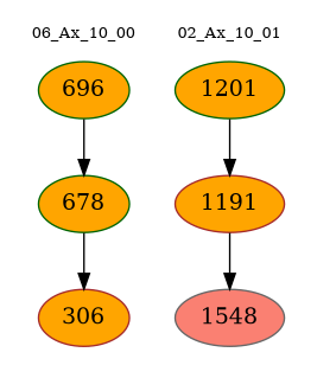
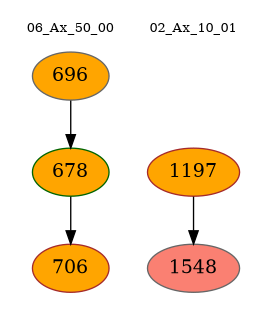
  digraph {
    fontname="DejaVu Serif"
    node [color=gray40 fillcolor=orange fontname="DejaVu Serif" style=filled]
    edge [color=black fontname="DejaVu Serif"]
-   n1 [color=darkgreen label=696]
+   n1 [label=696]
    n2 [color=darkgreen label=678]
-   n3 [color=brown label=306]
-   n4 [color=darkgreen label=1201]
-   n5 [color=brown label=1191]
+   n3 [color=brown label=706]
+   n5 [color=brown label=1197]
    n6 [fillcolor=salmon label=1548]
    subgraph cluster_1 {
      color=white
      fontsize=10
-     label="06_Ax_10_00"
+     label="06_Ax_50_00"
      n1
      n2
      n3
    }
    subgraph cluster_2 {
      color=white
      fontsize=10
      label="02_Ax_10_01"
-     n4
      n5
      n6
    }
    n1 -> n2
    n2 -> n3
-   n4 -> n5
    n5 -> n6
  }
